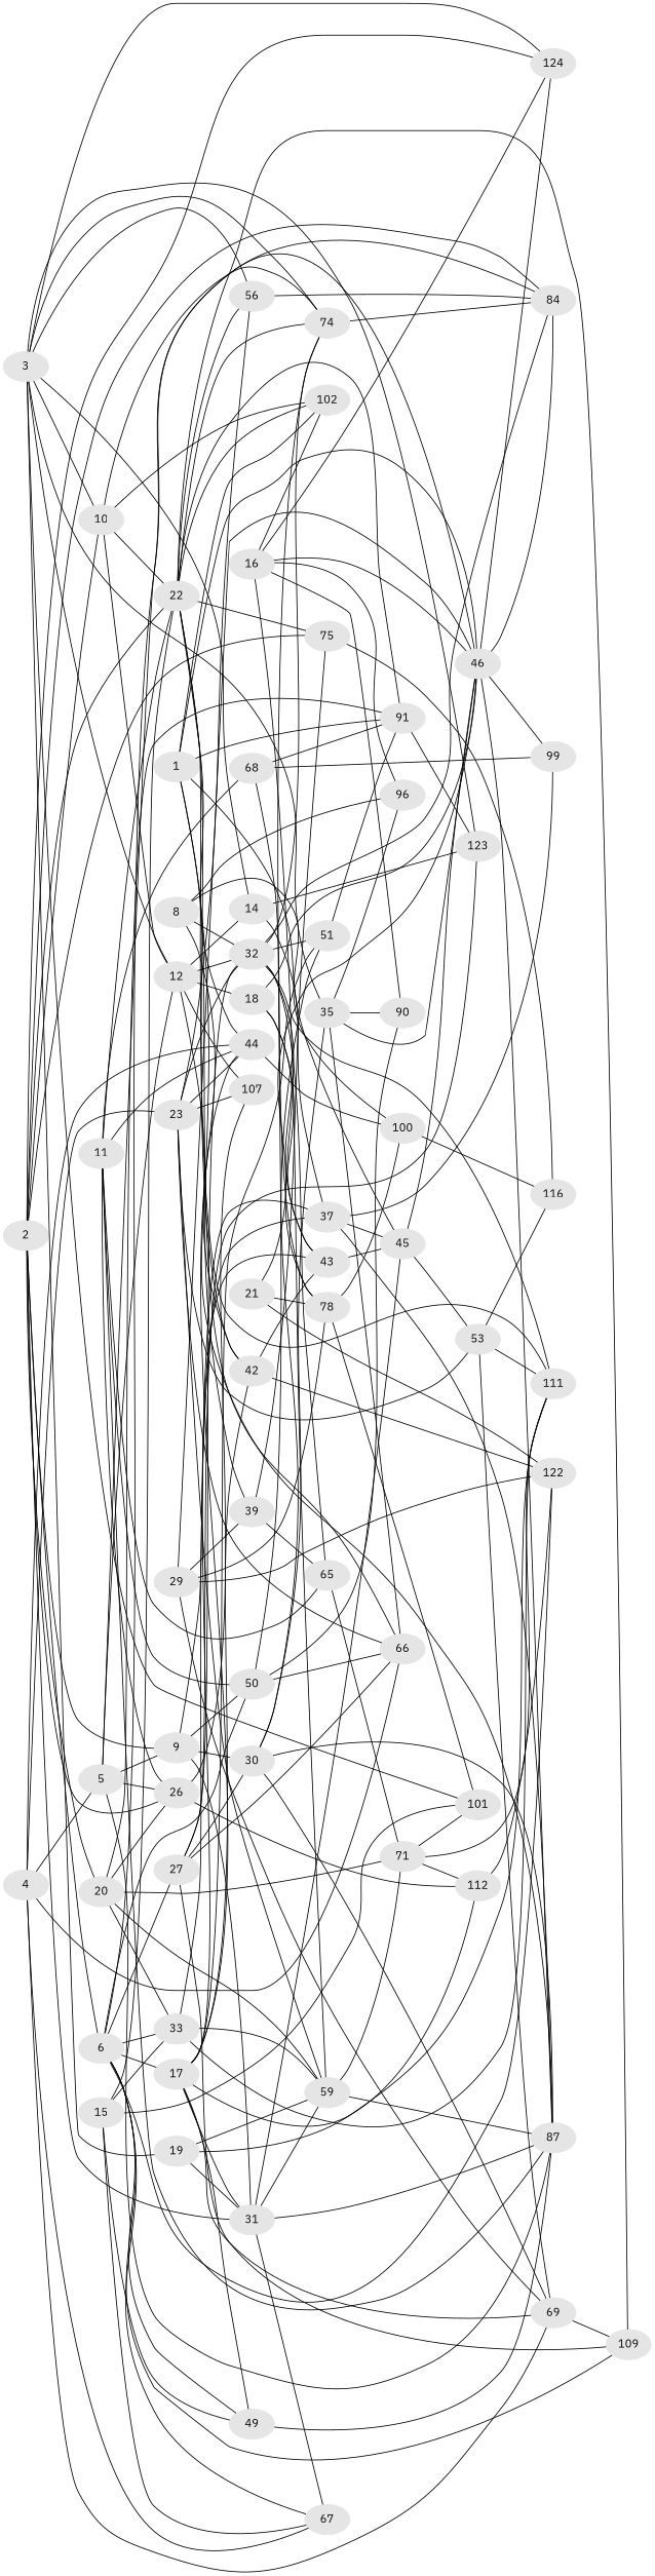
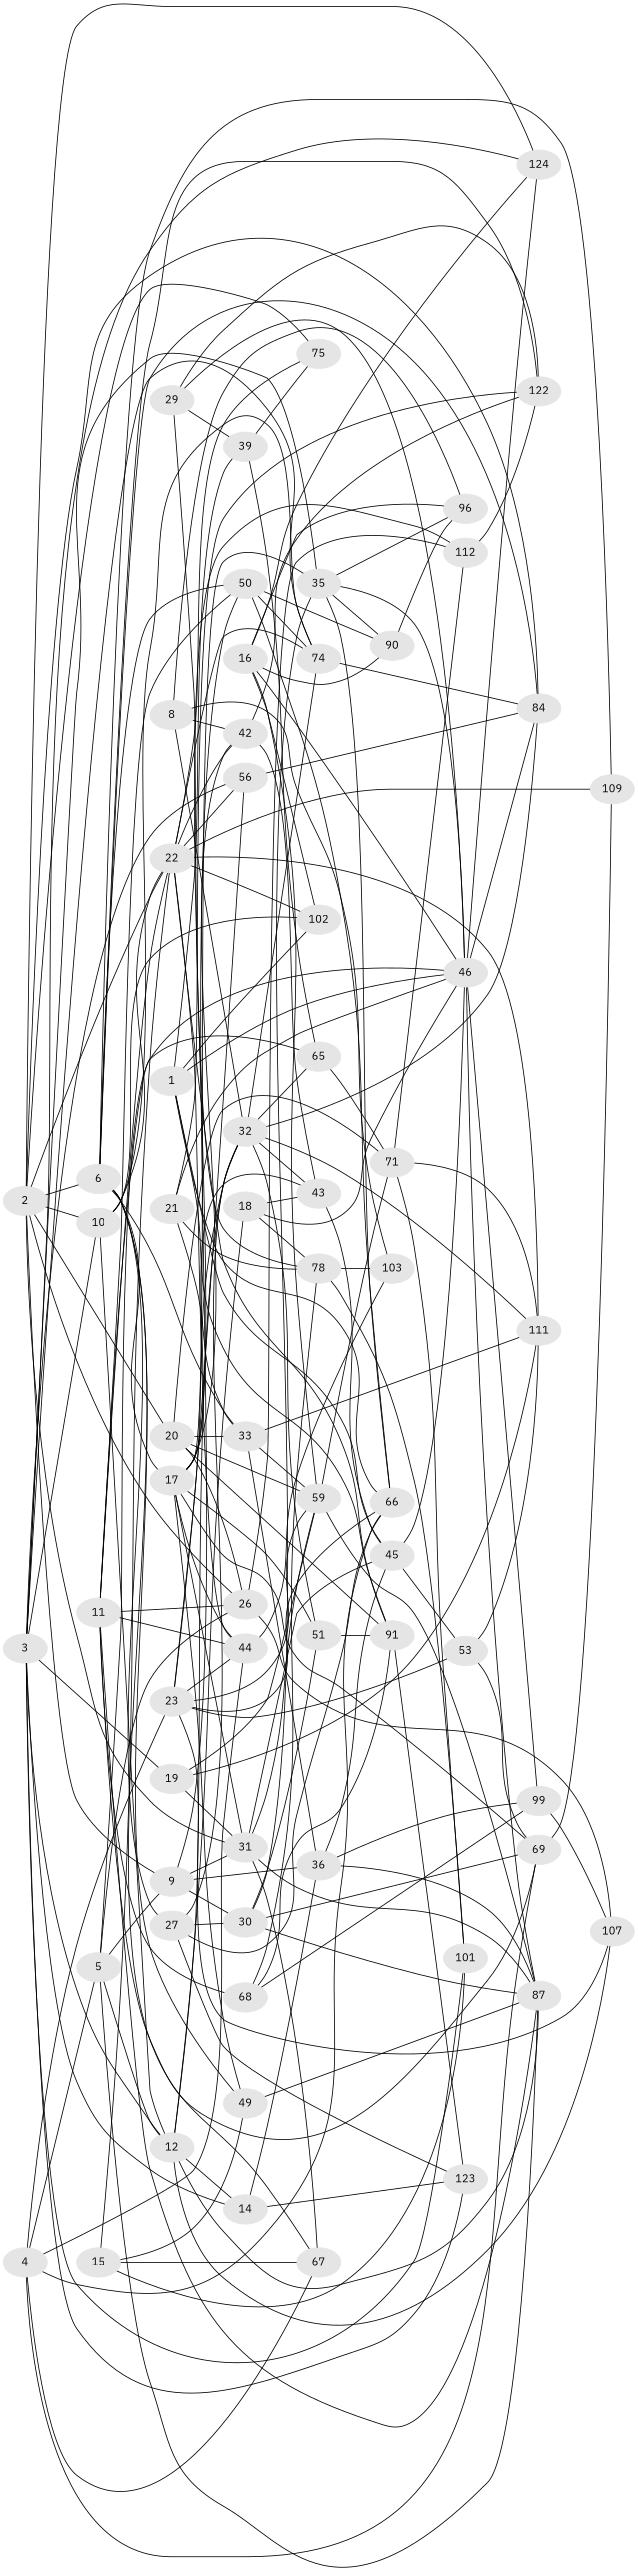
  graph {
    fontname="IBM Plex Sans"
    rankdir=LR
    node [color=gray90 fontname="IBM Plex Sans" style=filled]
    edge [fontname="IBM Plex Sans"]
    1 [super="+60"]
    39
    45 [super="+57"]
    46 [super="+119+126+67"]
    66 [super="+108"]
    91 [super="+105"]
    102
    75
    65
    53 [super="+136"]
    84 [super="+130"]
    124
    87 [super="+131+114+106"]
    99
    123
    2 [super="+97+24+37"]
    6 [super="+70+7"]
    9 [super="+52"]
    10 [super="+77"]
    20 [super="+135"]
    22 [super="+113+28+83"]
    26 [super="+38"]
    31 [super="+40"]
    n24 [label=67]
    17 [super="+73+62"]
    27 [super="+132"]
    33 [super="+41"]
    49
    50 [super="+110"]
    109
    122 [super="+127"]
    30 [super="+117"]
-   36 [super="+86" label=37]
+   36 [super="+86"]
    12 [super="+98+85"]
    74 [super="+104"]
    59 [super="+129+100"]
    71 [super="+93"]
    56
    44 [super="+55"]
    42 [super="+47"]
    111 [super="+121"]
    107
    112
-   116
    3 [super="+13+79+125"]
    14
    19
    35 [super="+92+54"]
    101
    32 [super="+34"]
    18
    96
    90
    4 [super="+89"]
    5 [super="+25"]
    23 [super="+61+88"]
    69 [super="+115"]
-   103 [label=100]
+   103
    43 [super="+58"]
    51
    8
    11 [super="+81"]
    68
    78 [super="+133"]
    15
    16 [super="+72"]
    21
    29
    1 -- 39
    1 -- 45
    1 -- 46
    1 -- 66
    1 -- 91
    1 -- 102
    39 -- 75
    39 -- 65
    45 -- 46
    45 -- 53
    46 -- 84
    46 -- 124
    46 -- 87
    46 -- 99
    91 -- 123
-   75 -- 116
    65 -- 71
    53 -- 111
-   53 -- 116 [weight=2]
    53 -- 69
+   99 -- 107
    2 -- 75
    2 -- 84
    2 -- 124
    2 -- 6
    2 -- 9
    2 -- 10
    2 -- 20
    2 -- 22
    2 -- 26
    2 -- 31
    6 -- 84
    6 -- n24
    6 -- 17
    6 -- 27
    6 -- 33
    6 -- 49
    6 -- 50
    6 -- 109
    6 -- 122
    9 -- 31
    9 -- 50
    9 -- 30
    9 -- 36
    10 -- 102
    10 -- 22
    10 -- 12
    10 -- 74
    20 -- 91
    20 -- 26
    20 -- 33
    20 -- 59
    20 -- 71
    22 -- 91
    22 -- 102
    22 -- 75
    22 -- 109
    22 -- 74
    22 -- 56
    22 -- 44
    22 -- 42
    22 -- 111
    26 -- 107
    26 -- 112
    31 -- 45
    31 -- 87
    31 -- n24
    31 -- 59
    17 -- 31
    17 -- 49
    17 -- 44
    17 -- 42
    17 -- 112
+   17 -- 35 [weight=2]
    17 -- 69
    17 -- 43
    17 -- 51
    27 -- 66
    27 -- 123
-   27 -- 109
    27 -- 30
    27 -- 32
    33 -- 36
    33 -- 59
    33 -- 111
    49 -- 87
    50 -- 66
    50 -- 74
    50 -- 90
    30 -- 87
    30 -- 35
    30 -- 69
    30 -- 51
    36 -- 45
    36 -- 87
    36 -- 99
    12 -- 87
    12 -- 107
    12 -- 14
    12 -- 32
    12 -- 18
    74 -- 84
    59 -- 87
    59 -- 71
    71 -- 111
    71 -- 112
    71 -- 101
    56 -- 84
    44 -- 103
    42 -- 122
    42 -- 43 [weight=2]
    112 -- 122
    3 -- 124
    3 -- 123
    3 -- 10
    3 -- 12
    3 -- 74
    3 -- 56
    3 -- 14
    3 -- 19
    3 -- 35
    3 -- 101
    14 -- 123
    14 -- 36
    19 -- 31
    19 -- 59
    19 -- 111
    35 -- 46
    35 -- 66
    35 -- 96
    35 -- 90
    32 -- 65
    32 -- 84
    32 -- 74
    32 -- 111
    32 -- 43
    32 -- 51
    18 -- 46
    18 -- 43
    18 -- 78
+   90 -- 96
    4 -- 66
    4 -- n24
    4 -- 44
    4 -- 5
    4 -- 23
    4 -- 69
    5 -- 46
    5 -- 87
    5 -- 9
    5 -- 26
    5 -- 12
    23 -- 66
    23 -- 53
    23 -- 59
    23 -- 56
    23 -- 44
    23 -- 107
    23 -- 32
    69 -- 109
-   103 -- 116
    43 -- 45
    51 -- 91
    8 -- 42
    8 -- 32
    8 -- 96
    8 -- 103
    11 -- 65
    11 -- 87
    11 -- 22 [weight=2]
    11 -- 26
    11 -- 50
    11 -- 44
-   29 -- 69
+   11 -- 69
    11 -- 68 [weight=2]
    68 -- 91
    68 -- 99
    68 -- 78
    78 -- 101
    78 -- 103
    15 -- 22
    15 -- n24
    15 -- 49
    15 -- 101
    16 -- 46
    16 -- 102
    16 -- 124
    16 -- 59
    16 -- 96
    16 -- 90
    21 -- 46
-   15 -- 33
+   21 -- 33
    21 -- 122
    21 -- 78
    29 -- 39
    29 -- 46
    29 -- 122
    29 -- 78
  }
